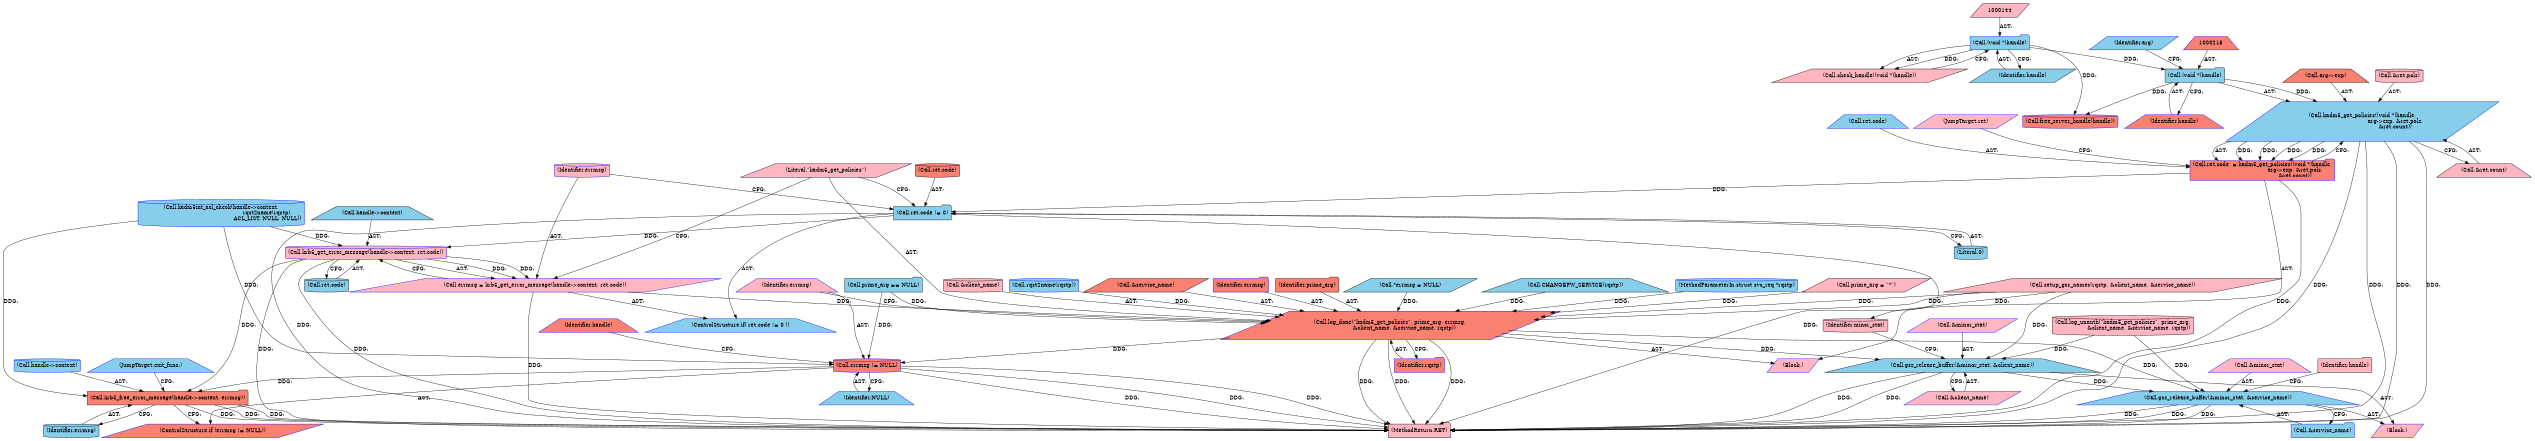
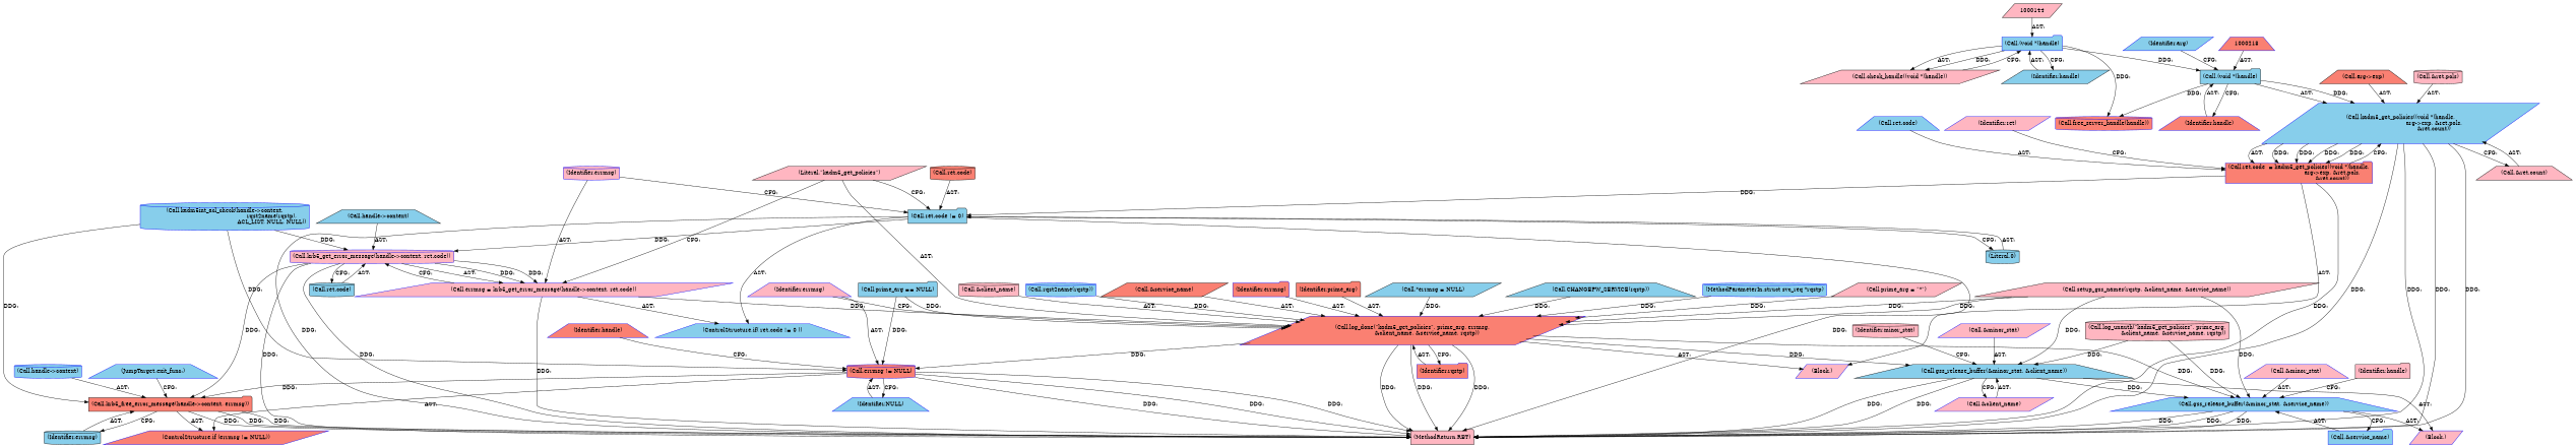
  digraph {
    node [color=blue fillcolor=skyblue shape=parallelogram style=filled]
    n1 [label="(Call,kadm5_get_policies((void *)handle,\n                                       arg->exp, &ret.pols,\n                                       &ret.count))"]
    n2 [fillcolor=salmon label="(Call,ret.code  = kadm5_get_policies((void *)handle,\n                                       arg->exp, &ret.pols,\n                                       &ret.count))" shape=folder]
    n3 [color=black fillcolor=lightpink label="(MethodReturn,RET)" shape=folder]
    n4 [color=black fillcolor=lightpink label="(Call,&ret.count)" shape=trapezium]
    n5 [color=black label="(Call,ret.code != 0)" shape=folder]
    n6 [fillcolor=lightpink label="(Block,)"]
    n7 [color=black label="(Call,(void *)handle)" shape=folder]
    n8 [fillcolor=salmon label="(Identifier,handle)" shape=trapezium]
    n9 [fillcolor=salmon label="(Call,free_server_handle(handle))" shape=cylinder]
    n10 [label="(Call,(void *)handle)" shape=folder]
    n11 [color=black fillcolor=lightpink label="(Call,check_handle((void *)handle))"]
    n12 [color=black label="(Identifier,handle)"]
    n13 [fillcolor=lightpink label="(Call,krb5_get_error_message(handle->context, ret.code))" shape=cylinder]
    n14 [label="(ControlStructure,if( ret.code != 0 ))" shape=trapezium]
    n15 [color=black label="(Literal,0)" shape=cylinder]
    n16 [fillcolor=lightpink label="(Call,errmsg = krb5_get_error_message(handle->context, ret.code))"]
    n17 [color=black fillcolor=salmon label="(Call,krb5_free_error_message(handle->context, errmsg))" shape=folder]
    n18 [color=black label="(Call,ret.code)" shape=cylinder]
    n19 [fillcolor=salmon label="(Call,log_done(\"kadm5_get_policies\", prime_arg, errmsg,\n                 &client_name, &service_name, rqstp))"]
    n20 [fillcolor=salmon label="(ControlStructure,if (errmsg != NULL))"]
    n21 [color=black label="(Identifier,errmsg)" shape=cylinder]
    n22 [fillcolor=salmon label="(Call,errmsg != NULL)" shape=cylinder]
    n23 [color=black label="(Call,gss_release_buffer(&minor_stat, &client_name))" shape=trapezium]
    n24 [label="(Call,gss_release_buffer(&minor_stat, &service_name))" shape=trapezium]
    n25 [fillcolor=salmon label="(Identifier,rqstp)" shape=folder]
    n26 [label="(Identifier,NULL)" shape=trapezium]
    n27 [fillcolor=lightpink label="(Block,)"]
    n28 [fillcolor=lightpink label="(Call,&client_name)"]
    n29 [label="(Call,&service_name)" shape=folder]
    n30 [color=black fillcolor=lightpink label="(Call,&client_name)" shape=cylinder]
    n31 [color=black fillcolor=salmon label="(Call,arg->exp)" shape=trapezium]
    n32 [color=black fillcolor=lightpink label="(Literal,\"kadm5_get_policies\")"]
    n33 [label="(Identifier,arg)"]
    n34 [label="(Call,rqst2name(rqstp))" shape=cylinder]
    n35 [fillcolor=lightpink label="(Identifier,errmsg)" shape=trapezium]
    n36 [color=black fillcolor=lightpink label="(Call,&ret.pols)" shape=cylinder]
    n37 [color=black fillcolor=salmon label="(Call,&service_name)"]
    n38 [fillcolor=salmon label="(Identifier,errmsg)" shape=folder]
    n39 [color=black fillcolor=salmon label="(Identifier,prime_arg)" shape=folder]
    n40 [label="(Call,ret.code)" shape=trapezium]
    n41 [color=black label="(Call,*errmsg = NULL)"]
    n42 [color=black label="(Call,CHANGEPW_SERVICE(rqstp))" shape=trapezium]
    n43 [color=black fillcolor=lightpink label="(Call,setup_gss_names(rqstp, &client_name, &service_name))"]
    n44 [fillcolor=lightpink label="(Call,&minor_stat)" shape=trapezium]
    n45 [label="(JumpTarget,exit_func:)" shape=trapezium]
    n46 [color=black label="(Call,handle->context)" shape=trapezium]
    n47 [fillcolor=lightpink label="(Call,&minor_stat)"]
    n48 [label="(Call,kadm5int_acl_check(handle->context,\n                                                       rqst2name(rqstp),\n                                                       ACL_LIST, NULL, NULL))" shape=cylinder]
    n49 [label="(MethodParameterIn,struct svc_req *rqstp)" shape=cylinder]
    n50 [color=black fillcolor=lightpink label="(Call,log_unauth(\"kadm5_get_policies\", prime_arg,\n                   &client_name, &service_name, rqstp))" shape=cylinder]
    n51 [color=black fillcolor=salmon label="(Call,ret.code)" shape=cylinder]
    n52 [fillcolor=lightpink label="(Identifier,errmsg)" shape=cylinder]
    n53 [color=black fillcolor=lightpink label="(Identifier,minor_stat)" shape=cylinder]
    n54 [color=black fillcolor=lightpink label="(Call,prime_arg = \"*\")"]
    n55 [color=black label="(Call,prime_arg == NULL)" shape=folder]
    n56 [fillcolor=salmon label="(Identifier,handle)" shape=trapezium]
    n57 [label="(Call,handle->context)" shape=cylinder]
-   n58 [fillcolor=lightpink label="(JumpTarget,ret)"]
+   n58 [fillcolor=lightpink label="(Identifier,ret)"]
    n59 [color=black fillcolor=lightpink label="(Identifier,handle)" shape=folder]
    1000218 [fillcolor=salmon shape=trapezium]
    1000144 [color=black fillcolor=lightpink]
    n1 -> n2 [label="AST: "]
    n1 -> n2 [label="DDG: "]
    n1 -> n2 [label="DDG: "]
    n1 -> n2 [label="DDG: "]
    n1 -> n2 [label="DDG: "]
    n1 -> n3 [label="DDG: "]
    n1 -> n3 [label="DDG: "]
    n1 -> n3 [label="DDG: "]
    n1 -> n3 [label="DDG: "]
    n1 -> n4 [label="CFG: "]
    n2 -> n1 [label="CFG: "]
    n2 -> n3 [label="DDG: "]
    n2 -> n5 [label="DDG: "]
    n2 -> n6 [label="AST: "]
    n4 -> n1 [label="AST: "]
    n5 -> n3 [label="DDG: "]
    n5 -> n3 [label="DDG: "]
    n5 -> n13 [label="DDG: "]
    n5 -> n14 [label="AST: "]
    n5 -> n15 [label="CFG: "]
    n7 -> n1 [label="AST: "]
    n7 -> n1 [label="DDG: "]
    n7 -> n8 [label="CFG: "]
    n7 -> n9 [label="DDG: "]
    n8 -> n7 [label="AST: "]
    n10 -> n7 [label="DDG: "]
    n10 -> n9 [label="DDG: "]
    n10 -> n11 [label="AST: "]
    n10 -> n11 [label="DDG: "]
    n10 -> n12 [label="CFG: "]
    n11 -> n10 [label="CFG: "]
    n12 -> n10 [label="AST: "]
    n13 -> n3 [label="DDG: "]
    n13 -> n3 [label="DDG: "]
    n13 -> n16 [label="AST: "]
    n13 -> n16 [label="DDG: "]
    n13 -> n16 [label="DDG: "]
    n13 -> n17 [label="DDG: "]
    n13 -> n18 [label="CFG: "]
    n15 -> n5 [label="AST: "]
    n16 -> n3 [label="DDG: "]
    n16 -> n13 [label="CFG: "]
    n16 -> n14 [label="AST: "]
    n16 -> n19 [label="DDG: "]
    n17 -> n3 [label="DDG: "]
    n17 -> n3 [label="DDG: "]
    n17 -> n3 [label="DDG: "]
-   n17 -> n20 [label="CFG: "]
+   n17 -> n20 [label="AST: "]
    n17 -> n21 [label="CFG: "]
    n18 -> n13 [label="AST: "]
    n19 -> n3 [label="DDG: "]
    n19 -> n3 [label="DDG: "]
    n19 -> n3 [label="DDG: "]
    n19 -> n6 [label="AST: "]
    n19 -> n22 [label="DDG: "]
    n19 -> n23 [label="DDG: "]
    n19 -> n24 [label="DDG: "]
    n19 -> n25 [label="CFG: "]
    n21 -> n17 [label="AST: "]
    n22 -> n3 [label="DDG: "]
    n22 -> n3 [label="DDG: "]
    n22 -> n3 [label="DDG: "]
    n22 -> n17 [label="DDG: "]
    n22 -> n20 [label="AST: "]
    n22 -> n26 [label="CFG: "]
    n23 -> n3 [label="DDG: "]
    n23 -> n3 [label="DDG: "]
    n23 -> n24 [label="DDG: "]
    n23 -> n27 [label="AST: "]
    n23 -> n28 [label="CFG: "]
    n24 -> n3 [label="DDG: "]
    n24 -> n3 [label="DDG: "]
    n24 -> n3 [label="DDG: "]
    n24 -> n27 [label="AST: "]
    n24 -> n29 [label="CFG: "]
    n25 -> n19 [label="AST: "]
    n26 -> n22 [label="AST: "]
    n28 -> n23 [label="AST: "]
    n29 -> n24 [label="AST: "]
    n30 -> n19 [label="AST: "]
    n31 -> n1 [label="AST: "]
    n32 -> n5 [label="CFG: "]
    n32 -> n16 [label="CFG: "]
    n32 -> n19 [label="AST: "]
    n33 -> n7 [label="CFG: "]
    n34 -> n19 [label="DDG: "]
    n35 -> n19 [label="CFG: "]
    n35 -> n22 [label="AST: "]
    n36 -> n1 [label="AST: "]
    n37 -> n19 [label="AST: "]
    n38 -> n19 [label="AST: "]
    n39 -> n19 [label="AST: "]
    n40 -> n2 [label="AST: "]
    n41 -> n19 [label="DDG: "]
    n42 -> n19 [label="DDG: "]
    n43 -> n19 [label="DDG: "]
    n43 -> n19 [label="DDG: "]
    n43 -> n23 [label="DDG: "]
-   n43 -> n53 [label="DDG: "]
+   n43 -> n24 [label="DDG: "]
    n44 -> n24 [label="AST: "]
    n45 -> n17 [label="CFG: "]
    n46 -> n13 [label="AST: "]
    n47 -> n23 [label="AST: "]
    n48 -> n13 [label="DDG: "]
    n48 -> n17 [label="DDG: "]
    n48 -> n22 [label="DDG: "]
    n49 -> n19 [label="DDG: "]
    n50 -> n23 [label="DDG: "]
    n50 -> n24 [label="DDG: "]
    n51 -> n5 [label="AST: "]
    n52 -> n5 [label="CFG: "]
    n52 -> n16 [label="AST: "]
    n53 -> n23 [label="CFG: "]
    n54 -> n19 [label="DDG: "]
    n55 -> n19 [label="DDG: "]
    n55 -> n22 [label="DDG: "]
    n56 -> n22 [label="CFG: "]
    n57 -> n17 [label="AST: "]
    n58 -> n2 [label="CFG: "]
    n59 -> n24 [label="CFG: "]
    1000218 -> n7 [label="AST: "]
    1000144 -> n10 [label="AST: "]
  }
